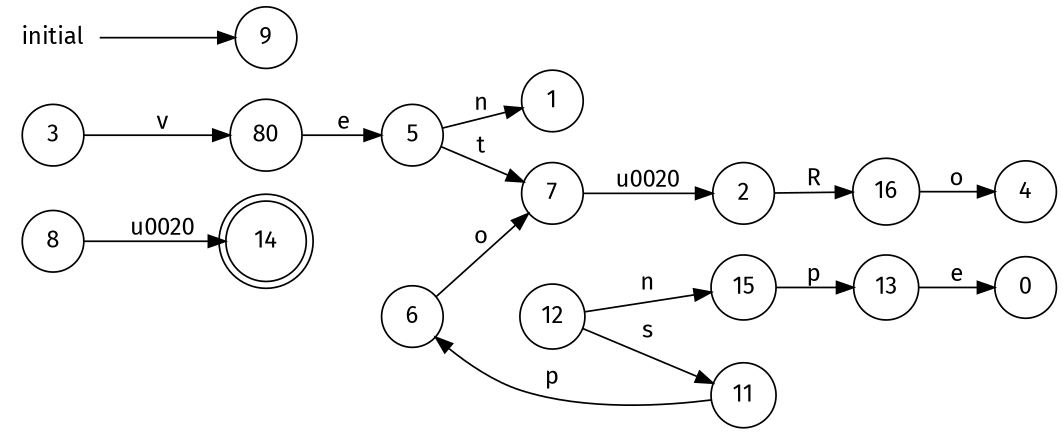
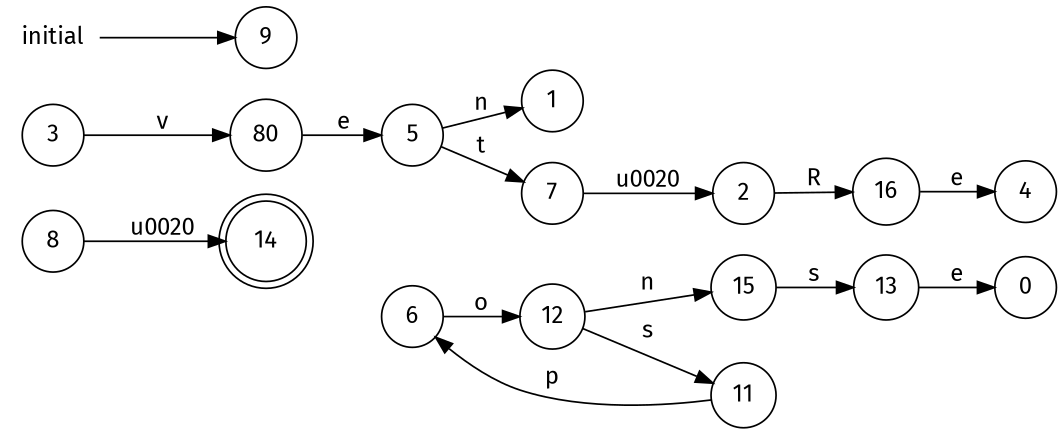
  digraph {
    fontname="Fira Sans"
    rankdir=LR
    node [fontname="Fira Sans" shape=circle]
    edge [fontname="Fira Sans"]
    14 [shape=doublecircle]
    8
    7
    2
    16
    4
    n7 [label=80]
    3
    5
    1
    11
    6
    12
    15
    13
    initial [shape=plaintext]
    9
    0
    8 -> 14 [label="\u0020"]
    7 -> 2 [label="\u0020"]
    2 -> 16 [label=R]
-   16 -> 4 [label=o]
+   16 -> 4 [label=e]
    n7 -> 5 [label=e]
    3 -> n7 [label=v]
    5 -> 7 [label=t]
    5 -> 1 [label=n]
    11 -> 6 [label=p]
-   6 -> 7 [label=o]
+   6 -> 12 [label=o]
    12 -> 11 [label=s]
    12 -> 15 [label=n]
-   15 -> 13 [label=p]
+   15 -> 13 [label=s]
    13 -> 0 [label=e]
    initial -> 9
  }
